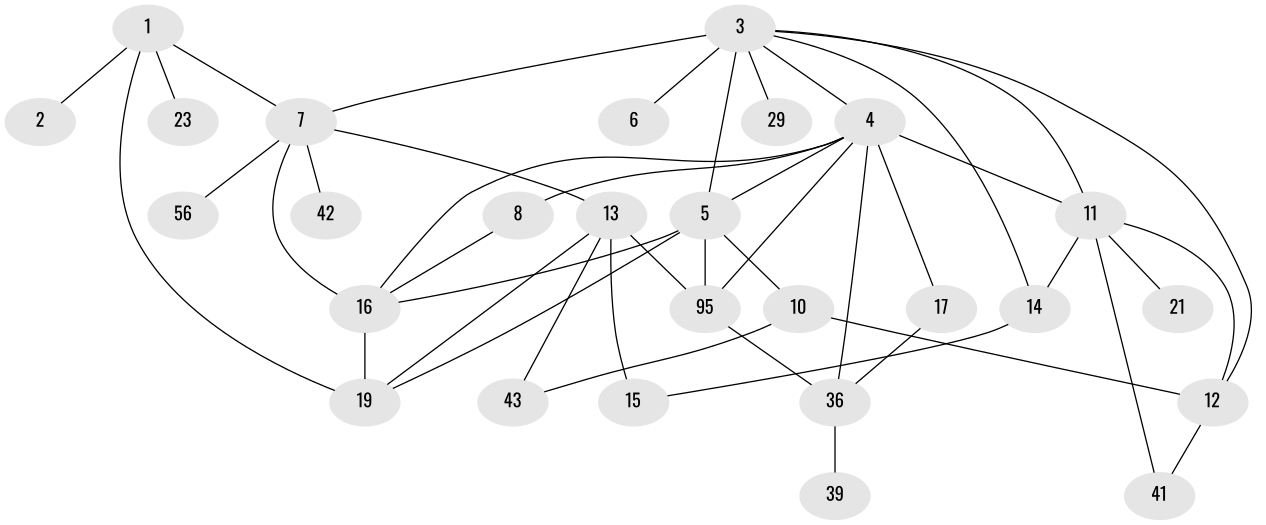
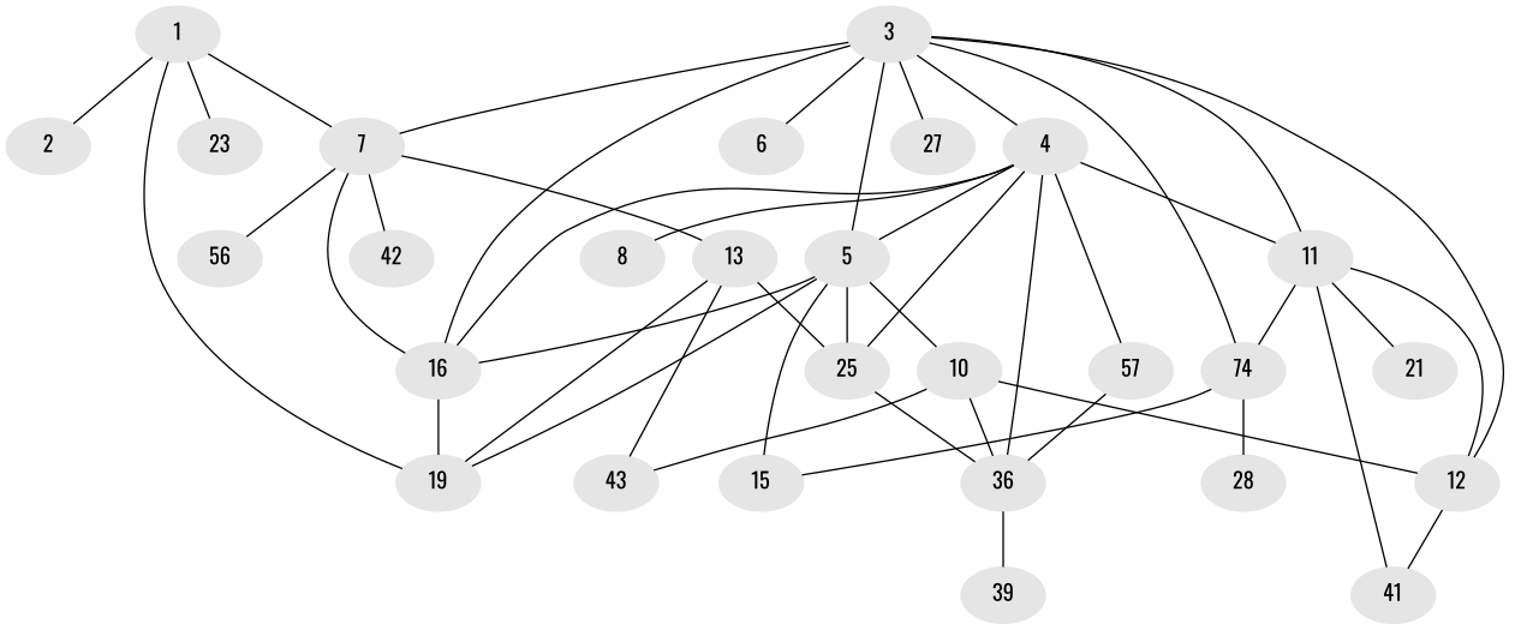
  graph {
    fontname=Oswald
    node [color=gray90 fontname=Oswald style=filled]
    edge [fontname=Oswald]
    1 [super="+24+30"]
    2
    7
    19 [super="+20"]
    23
    3 [super="+27+51+35+26"]
    4
    5 [super="+9"]
    6
    11
    12 [super="+45"]
-   14
+   14 [label=74]
    16 [super="+34+31+36"]
-   29
+   29 [label=27]
    13
    42
    56
    8
-   17 [super="+33"]
-   25 [super="+44+47" label=95]
+   17 [super="+33" label=57]
+   25 [super="+44+47"]
    n21 [label=36]
    10 [super="+18+22"]
    15
    21
    41
+   28 [super="+50"]
    39
    43 [super="+46"]
    1 -- 2
    1 -- 7
    1 -- 19
    1 -- 23
    7 -- 16
    7 -- 13
    7 -- 42
    7 -- 56
    3 -- 7
    3 -- 4
    3 -- 5 [weight=2]
    3 -- 6
    3 -- 11
    3 -- 12
    3 -- 14
-   8 -- 16
+   3 -- 16
    3 -- 29
    4 -- 5
    4 -- 11
    4 -- 16
    4 -- 8
    4 -- 17
    4 -- 25
    4 -- n21
    5 -- 19
    5 -- 16
    5 -- 25
    5 -- 10
-   13 -- 15
+   5 -- 15
    11 -- 12
    11 -- 14
    11 -- 21
    11 -- 41
    12 -- 41
    14 -- 15
+   14 -- 28
    16 -- 19 [weight=2]
    13 -- 19
    13 -- 25
    13 -- 43
    17 -- n21
    25 -- n21
    n21 -- 39
    10 -- 12
+   10 -- n21
    10 -- 43
  }
